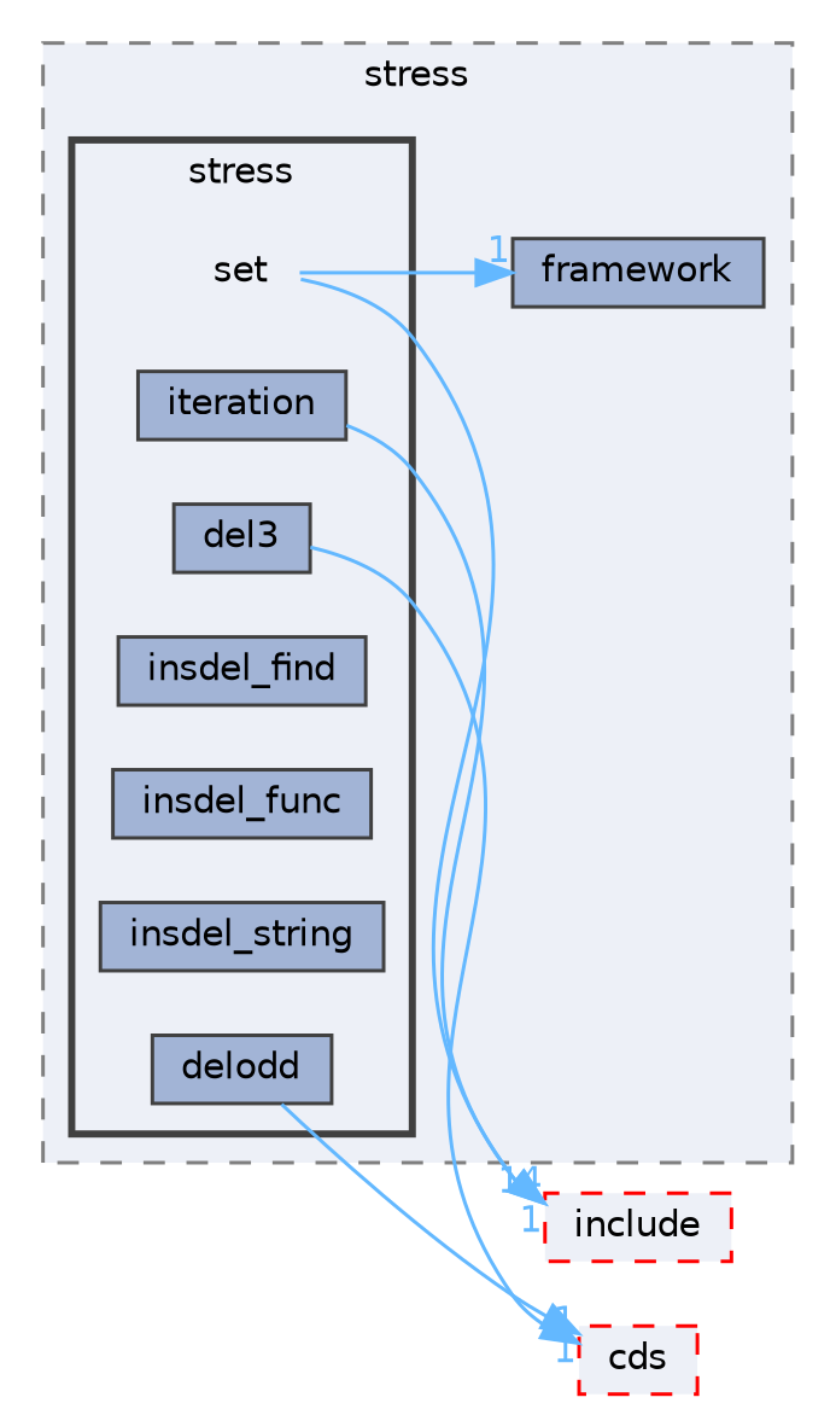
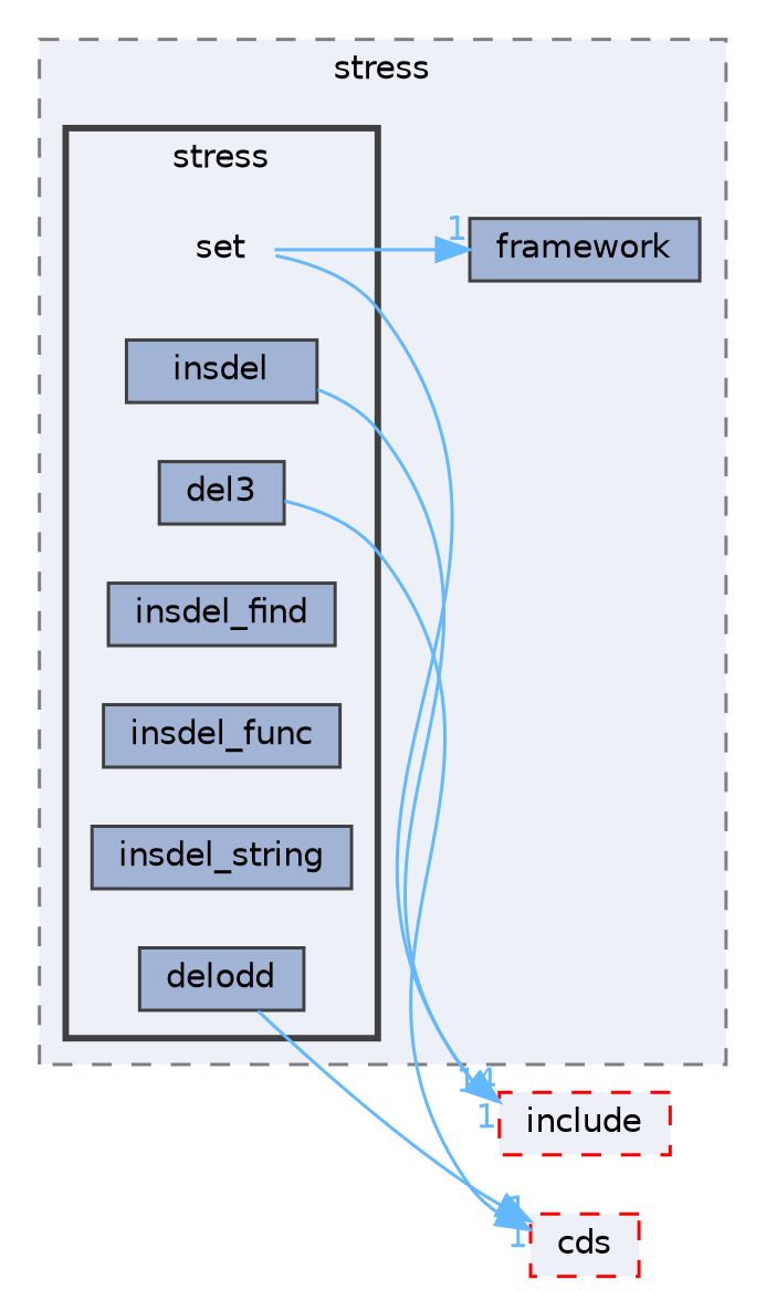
  digraph {
    compound=true
    fontname="DejaVu Sans"
    rankdir=LR
    node [fontname="DejaVu Sans" fontsize=10 shape=box color=grey25 fillcolor="#a2b4d6" style=filled]
    edge [color=steelblue1 fontcolor=steelblue1 fontname="DejaVu Sans" fontsize=10 headlabel=1 labeldistance=1.5 labelfontname=Helvetica labelfontsize=10]
    n1 [height=0.2 label=set shape=plaintext width=0.4 color="" fillcolor="" style=""]
    n2 [height=0.2 label=del3 width=0.4]
    n3 [height=0.2 label=delodd width=0.4]
    n4 [height=0.2 label=insdel_find width=0.4]
    n5 [height=0.2 label=insdel_func width=0.4]
    n6 [height=0.2 label=insdel_string width=0.4]
-   n7 [height=0.2 label=iteration width=0.4]
+   n7 [height=0.2 label=insdel width=0.4]
    n8 [height=0.2 label=framework width=0.4]
    n9 [color=red fillcolor="#edf0f7" height=0.2 label=include style="filled,dashed" width=0.4]
    n10 [color=red fillcolor="#edf0f7" height=0.2 label=cds style="filled,dashed" width=0.4]
    subgraph cluster_1 {
      bgcolor="#edf0f7"
      fontsize=10
      label=stress
      pencolor=grey50
      style="filled,dashed"
      n8
      subgraph cluster_2 {
        bgcolor="#edf0f7"
        fontsize=10
        label=stress
        pencolor=grey25
        style="filled,bold"
        n1
        n2
        n3
        n4
        n5
        n6
        n7
      }
    }
    n1 -> n8
    n1 -> n9 [headlabel=14]
    n2 -> n10
    n3 -> n10
    n7 -> n9
  }
